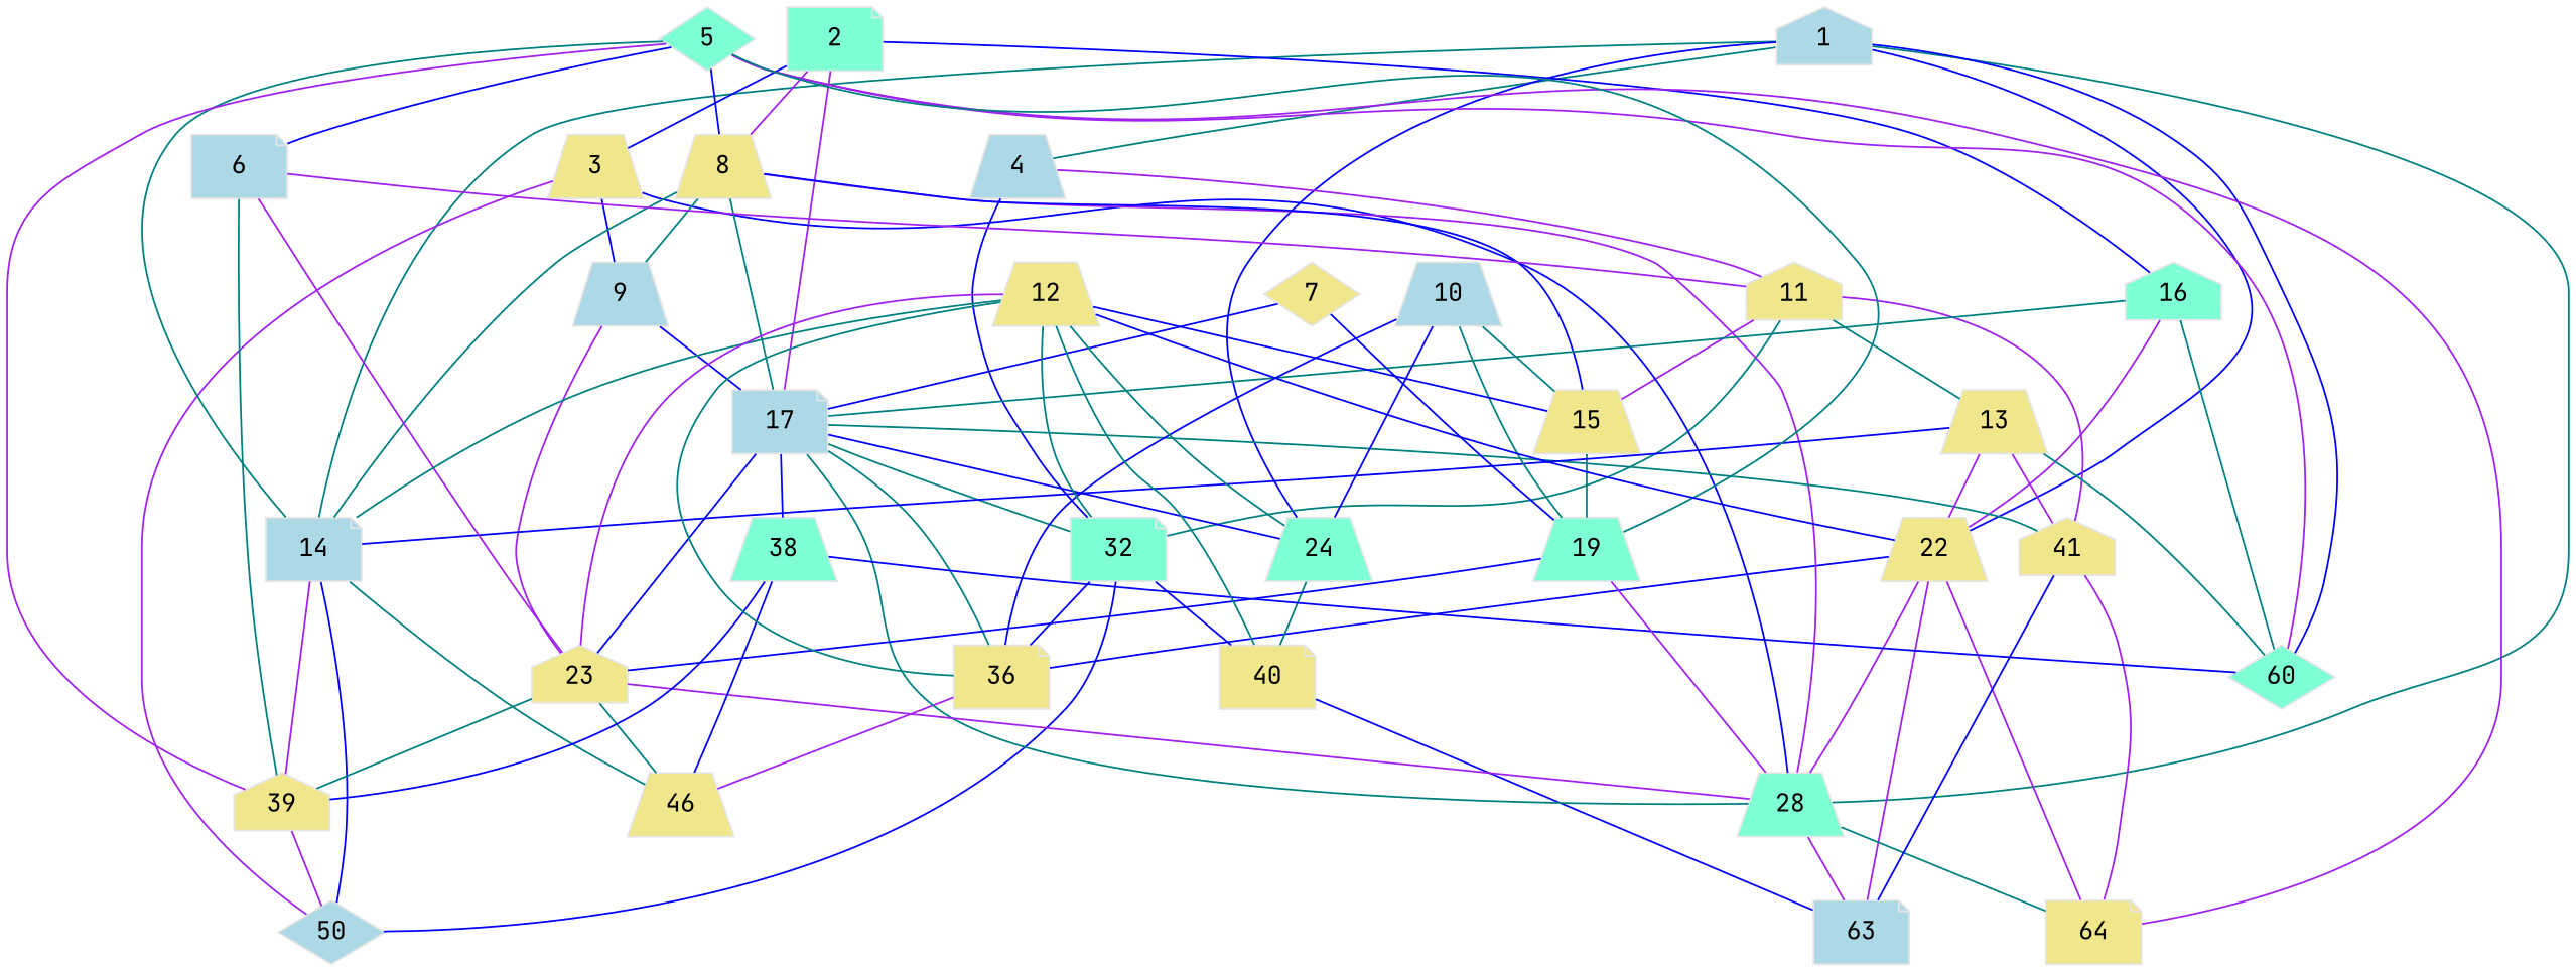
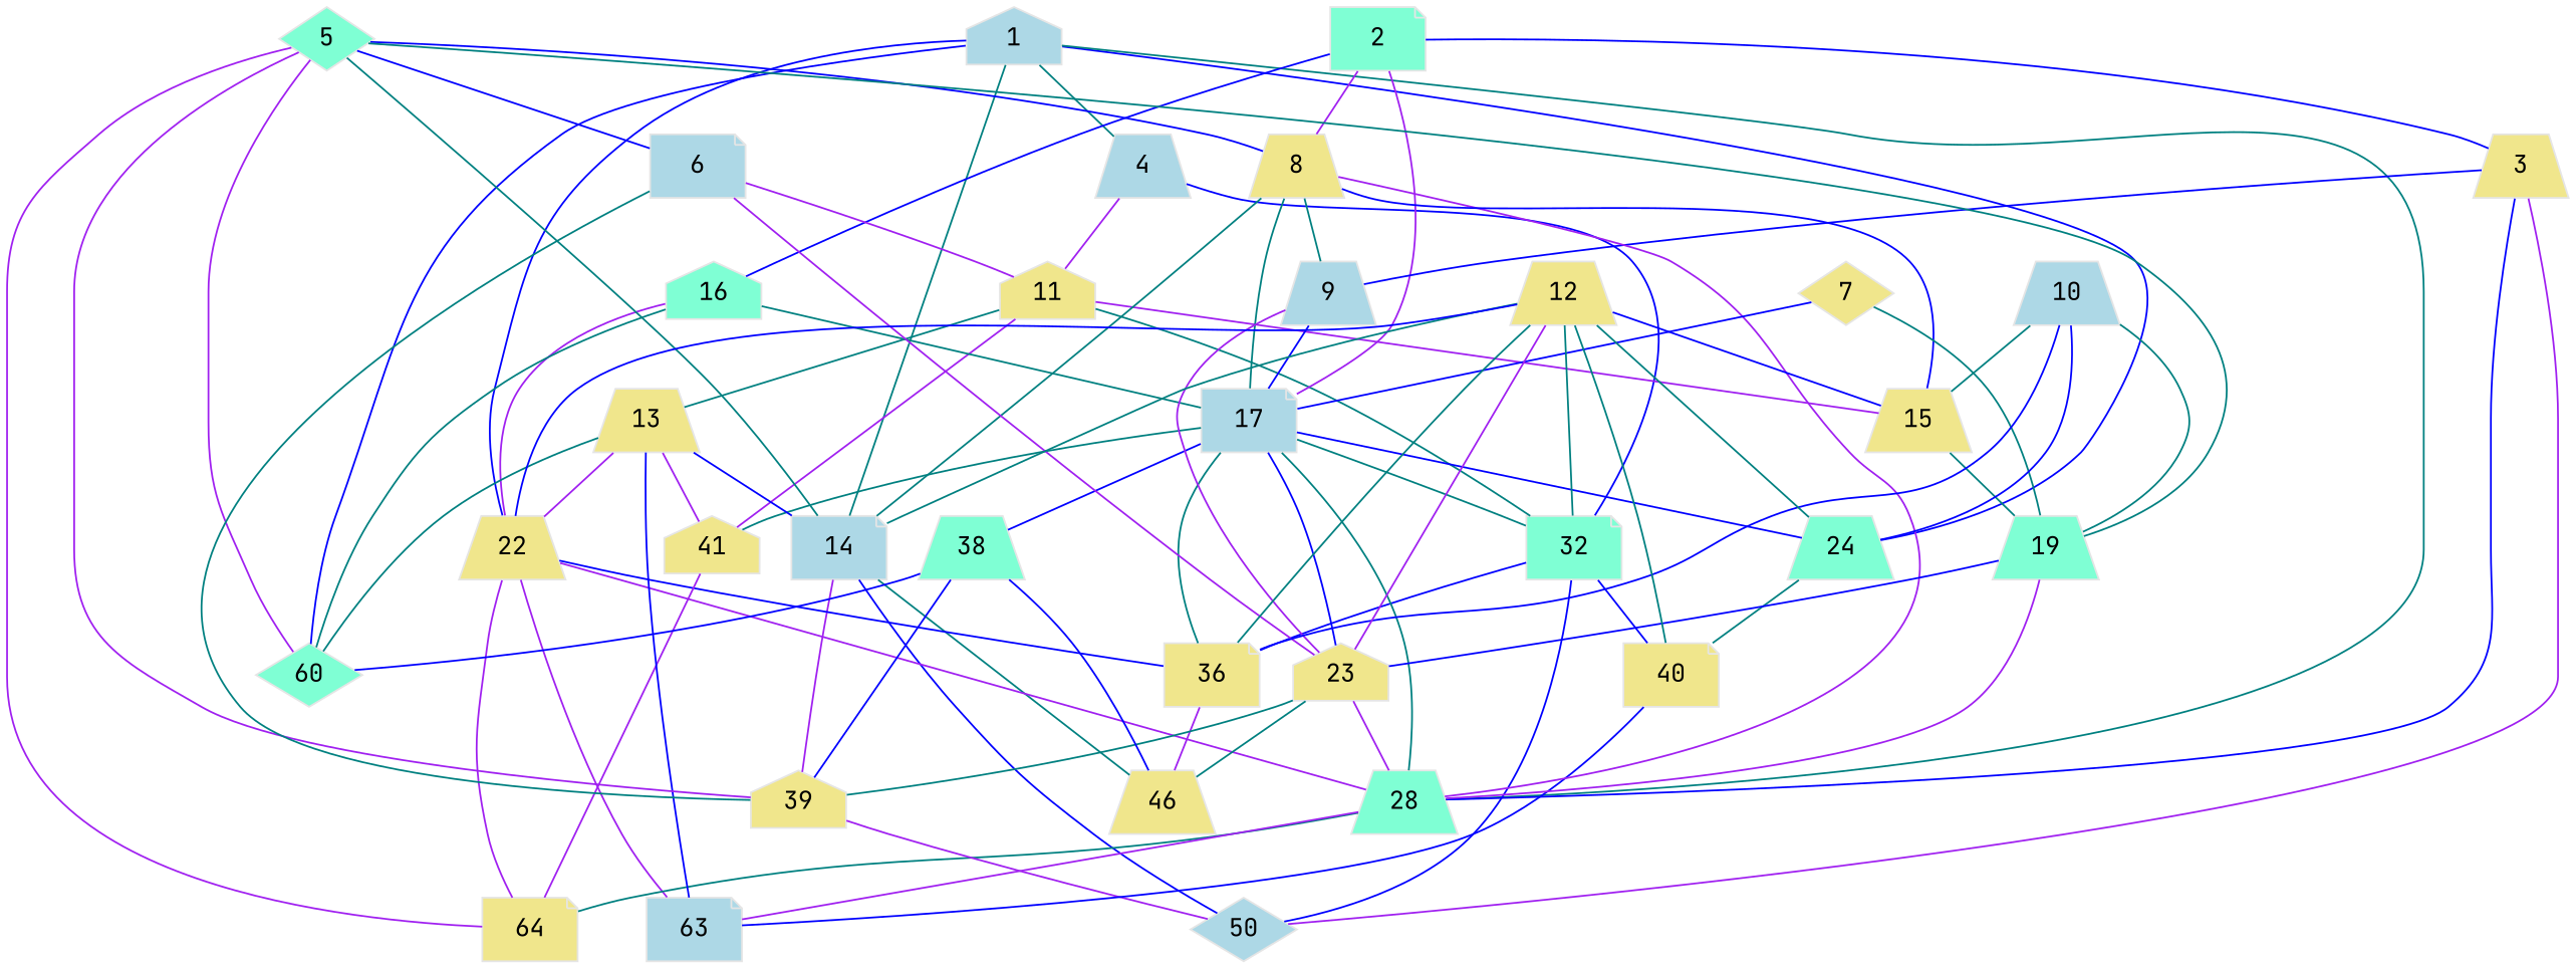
  graph {
    fontname="JetBrains Mono"
    node [color=gray90 fillcolor=khaki fontname="JetBrains Mono" shape=trapezium style=filled]
    edge [color=blue fontname="JetBrains Mono"]
    1 [fillcolor=lightblue shape=house super="+25+31"]
    4 [fillcolor=lightblue]
    14 [fillcolor=lightblue shape=note super="+18+56"]
    22 [super="+57+55"]
    24 [fillcolor=aquamarine super="+54"]
    28 [fillcolor=aquamarine super="+29+33"]
    60 [fillcolor=aquamarine shape=diamond super="+66"]
    11 [shape=house super="+26"]
    32 [fillcolor=aquamarine shape=note super="+59+49"]
    50 [fillcolor=lightblue shape=diamond]
    39 [shape=house super="+44"]
    46
    64 [shape=note]
    36 [shape=note super="+67"]
    63 [fillcolor=lightblue shape=note]
    40 [shape=note]
    41 [shape=house super="+51"]
    2 [fillcolor=aquamarine shape=note]
    3
    8 [super="+45"]
    16 [fillcolor=aquamarine shape=house]
    17 [fillcolor=lightblue shape=note super="+20"]
    9 [fillcolor=lightblue]
    15 [super="+35"]
    23 [shape=house super="+48+47"]
    38 [fillcolor=aquamarine]
    13 [super="+43"]
    5 [fillcolor=aquamarine shape=diamond super="+58+27"]
    6 [fillcolor=lightblue shape=note]
    19 [fillcolor=aquamarine super="+65+62"]
    7 [shape=diamond]
    10 [fillcolor=lightblue]
    12 [super="+21"]
    1 -- 4 [color=teal]
    1 -- 14 [color=teal]
    1 -- 22
    1 -- 24
    1 -- 28 [color=teal]
    1 -- 60
    4 -- 11 [color=purple]
    4 -- 32 [weight=2]
    14 -- 50
    14 -- 39 [color=purple]
    14 -- 46 [color=teal]
    22 -- 28 [color=purple]
    22 -- 64 [color=purple]
    22 -- 36
    22 -- 63 [color=purple]
    24 -- 40 [color=teal]
    28 -- 64 [color=teal]
    28 -- 63 [color=purple]
    11 -- 32 [color=teal]
    11 -- 41 [color=purple]
    11 -- 15 [color=purple]
    11 -- 13 [color=teal]
    32 -- 50
    32 -- 36
    32 -- 40
    39 -- 50 [color=purple]
    36 -- 46 [color=purple]
    40 -- 63
    41 -- 64 [color=purple]
    2 -- 3
    2 -- 8 [color=purple]
    2 -- 16
    2 -- 17 [color=purple]
    3 -- 28
    3 -- 50 [color=purple]
    3 -- 9
    8 -- 14 [color=teal]
    8 -- 28 [color=purple]
    8 -- 17 [color=teal]
    8 -- 9 [color=teal]
    8 -- 15
    16 -- 22 [color=purple]
    16 -- 60 [color=teal]
    16 -- 17 [color=teal]
    17 -- 24 [weight=2]
    17 -- 28 [color=teal]
    17 -- 32 [color=teal]
    17 -- 36 [color=teal]
    17 -- 41 [color=teal]
    17 -- 23
    17 -- 38
    9 -- 17
    9 -- 23 [color=purple]
    15 -- 19 [color=teal weight=2]
    23 -- 28 [color=purple]
    23 -- 39 [color=teal]
    23 -- 46 [color=teal]
    38 -- 60
    38 -- 39
    38 -- 46
    13 -- 14
    13 -- 22 [color=purple]
    13 -- 60 [color=teal]
-   41 -- 63
+   13 -- 63
    13 -- 41 [color=purple]
    5 -- 14 [color=teal]
    5 -- 60 [color=purple weight=2]
    5 -- 39 [color=purple]
    5 -- 64 [color=purple]
    5 -- 8
    5 -- 6
    5 -- 19 [color=teal]
    6 -- 11 [color=purple]
    6 -- 39 [color=teal]
    6 -- 23 [color=purple]
    19 -- 28 [color=purple weight=2]
    19 -- 23
    7 -- 17 [weight=3]
-   7 -- 19
+   7 -- 19 [color=teal]
    10 -- 24
    10 -- 36
    10 -- 15 [color=teal]
    10 -- 19 [color=teal]
    12 -- 14 [color=teal]
    12 -- 22
    12 -- 24 [color=teal]
    12 -- 32 [color=teal]
    12 -- 36 [color=teal]
    12 -- 40 [color=teal]
    12 -- 15
    12 -- 23 [color=purple]
  }
